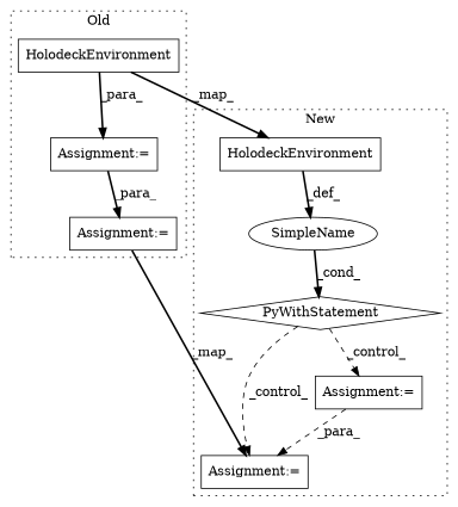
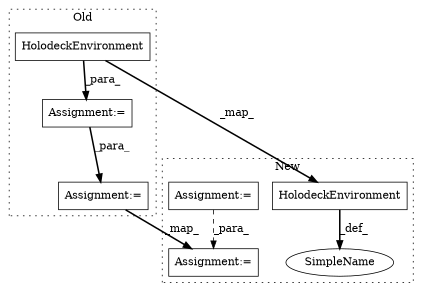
  digraph {
    node [a=7 l=1 shape=box]
    edge [style=bold]
    n1 [a=32 l="20,1" label=HolodeckEnvironment s="1257,1311"]
    n2 [label="Assignment:=" s=1234]
    n3 [label="Assignment:=" s=1425]
    n4 [a=32 l="20,1" label=HolodeckEnvironment s="1293,1355"]
-   n5 [a=104 l="10,2" label=PyWithStatement s="1261,1356" shape=diamond]
    n6 [a=42 label=SimpleName shape=ellipse l=""]
    n7 [label="Assignment:=" s=1498]
    n8 [l=3 label="Assignment:=" s=1370]
    subgraph cluster_1 {
      label=Old
      style=dotted
      n1
      n2
      n3
    }
    subgraph cluster_2 {
      label=New
      style=dotted
      n4
-     n5
      n6
      n7
      n8
    }
    n1 -> n2 [label=_para_]
    n1 -> n4 [label=_map_]
    n2 -> n3 [label=_para_]
    n3 -> n7 [label=_map_]
    n4 -> n6 [label=_def_]
-   n5 -> n7 [label=_control_ style=dashed]
-   n5 -> n8 [label=_control_ style=dashed]
-   n6 -> n5 [label=_cond_]
    n8 -> n7 [label=_para_ style=dashed]
  }
